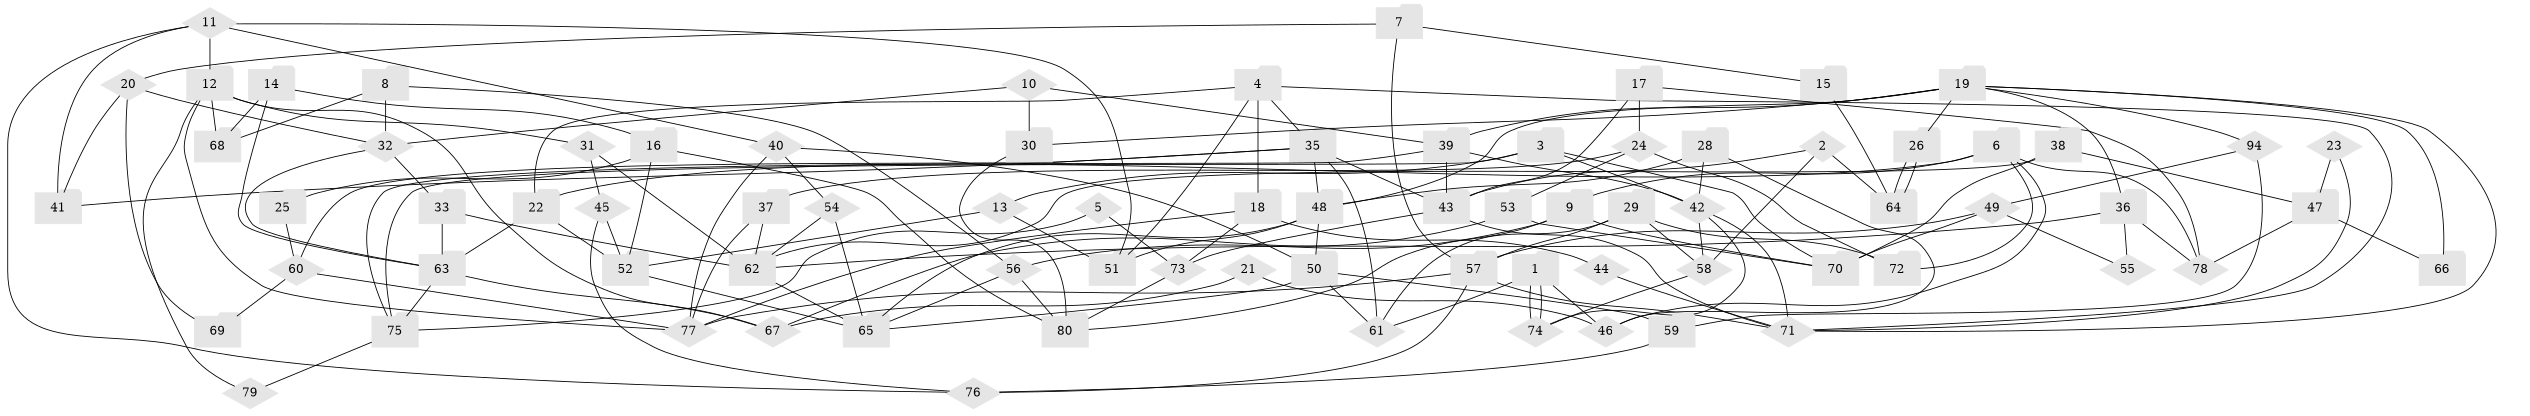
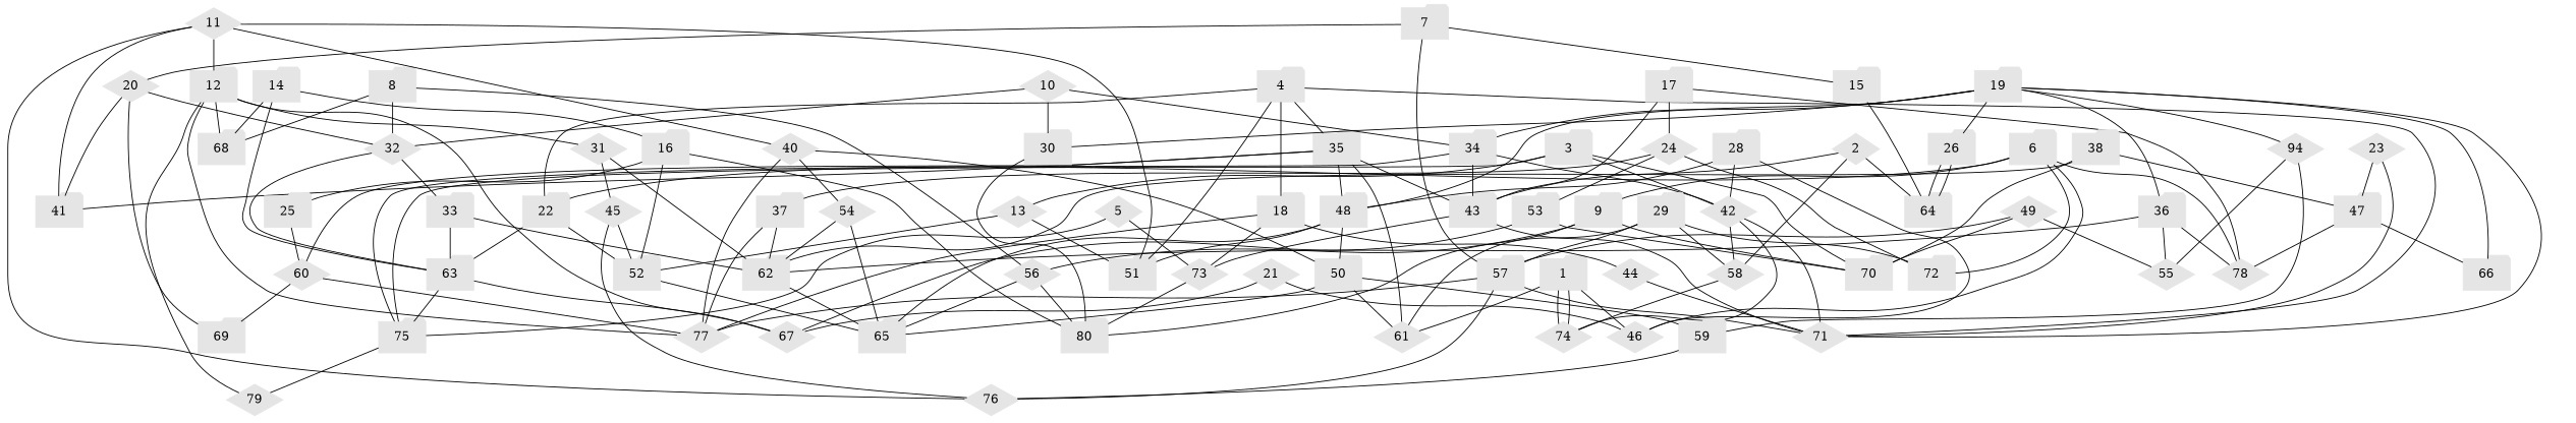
  graph {
    node [color=gray90 shape=folder style=filled]
    46 [shape=diamond]
    1
    61 [shape=diamond]
    74 [shape=diamond]
    2 [shape=diamond]
    43
    58 [shape=diamond]
    64
    15
    71 [shape=diamond]
    73 [shape=diamond]
    13 [shape=diamond]
    3
    42 [shape=diamond]
    70
    75
    51
    52
    79 [shape=diamond]
    4
    18
    22
    35
    77 [shape=diamond]
    44 [shape=diamond]
    63
    41
    48
    60 [shape=diamond]
    5 [shape=diamond]
    80
    6
    9
    72
    78 [shape=diamond]
    56 [shape=diamond]
    7
    20 [shape=diamond]
    57
    32 [shape=diamond]
    69
    76 [shape=diamond]
    8
    68
    33
    65
    10 [shape=diamond]
    30
-   39
+   39 [label=34]
    11 [shape=diamond]
    12
    40 [shape=diamond]
    31 [shape=diamond]
    67 [shape=diamond]
    50
    54 [shape=diamond]
    45 [shape=diamond]
    62
    14
    16
    25
    17
    24 [shape=diamond]
    37
    53
    19
    26
    n68 [label=94 shape=diamond]
    36
    66
    49 [shape=diamond]
    59
    55 [shape=diamond]
    21 [shape=diamond]
    23 [shape=diamond]
    47
    28
    29
    38
    1 -- 46
    1 -- 61
    1 -- 74
    1 -- 74
    2 -- 43
    2 -- 58
    2 -- 64
    43 -- 71
    43 -- 73
    58 -- 74
    15 -- 64
    73 -- 80
    13 -- 51
    13 -- 52
    3 -- 13
    3 -- 42
    3 -- 70
    3 -- 75
    42 -- 74
    42 -- 58
    42 -- 71
    75 -- 79
    52 -- 65
    4 -- 71
    4 -- 51
    4 -- 18
    4 -- 22
    4 -- 35
    18 -- 73
    18 -- 77
    18 -- 44
    22 -- 52
    22 -- 63
    35 -- 61
    35 -- 43
    35 -- 41
    35 -- 48
    35 -- 60
    44 -- 71
    63 -- 75
    63 -- 67
    48 -- 51
    48 -- 65
    48 -- 50
    60 -- 77
    60 -- 69
    5 -- 73
    5 -- 75
    6 -- 46
    6 -- 22
    6 -- 9
    6 -- 72
    6 -- 78
    9 -- 70
    9 -- 80
    9 -- 56
    56 -- 80
    56 -- 65
    7 -- 15
    7 -- 20
    7 -- 57
    20 -- 41
    20 -- 32
    20 -- 69
    57 -- 71
    57 -- 77
    57 -- 76
    32 -- 63
    32 -- 33
    8 -- 56
    8 -- 32
    8 -- 68
    33 -- 63
    33 -- 62
    10 -- 32
    10 -- 30
    10 -- 39
    30 -- 80
    39 -- 43
    39 -- 42
    39 -- 75
    11 -- 51
    11 -- 41
    11 -- 76
    11 -- 12
    11 -- 40
    12 -- 79
    12 -- 77
    12 -- 68
    12 -- 31
    12 -- 67
    40 -- 77
    40 -- 50
    40 -- 54
    31 -- 45
    31 -- 62
    50 -- 61
    50 -- 65
    50 -- 59
    54 -- 65
    54 -- 62
    45 -- 52
    45 -- 76
    62 -- 65
    14 -- 63
    14 -- 68
    14 -- 16
    16 -- 52
    16 -- 80
    16 -- 25
    25 -- 60
    17 -- 43
    17 -- 78
    17 -- 24
    24 -- 72
    24 -- 37
    24 -- 53
    37 -- 77
    37 -- 62
    53 -- 70
    53 -- 67
    19 -- 71
    19 -- 48
    19 -- 30
    19 -- 39
    19 -- 26
    19 -- n68
    19 -- 36
    19 -- 66
    26 -- 64
    26 -- 64
-   n68 -- 49
+   n68 -- 55
    n68 -- 59
    36 -- 78
    36 -- 62
    36 -- 55
    49 -- 70
    49 -- 57
    49 -- 55
    59 -- 76
    21 -- 46
    21 -- 67
    23 -- 71
    23 -- 47
    47 -- 78
    47 -- 66
    28 -- 46
    28 -- 42
    28 -- 48
    29 -- 61
    29 -- 58
    29 -- 72
    29 -- 57
    38 -- 70
    38 -- 62
    38 -- 47
  }
